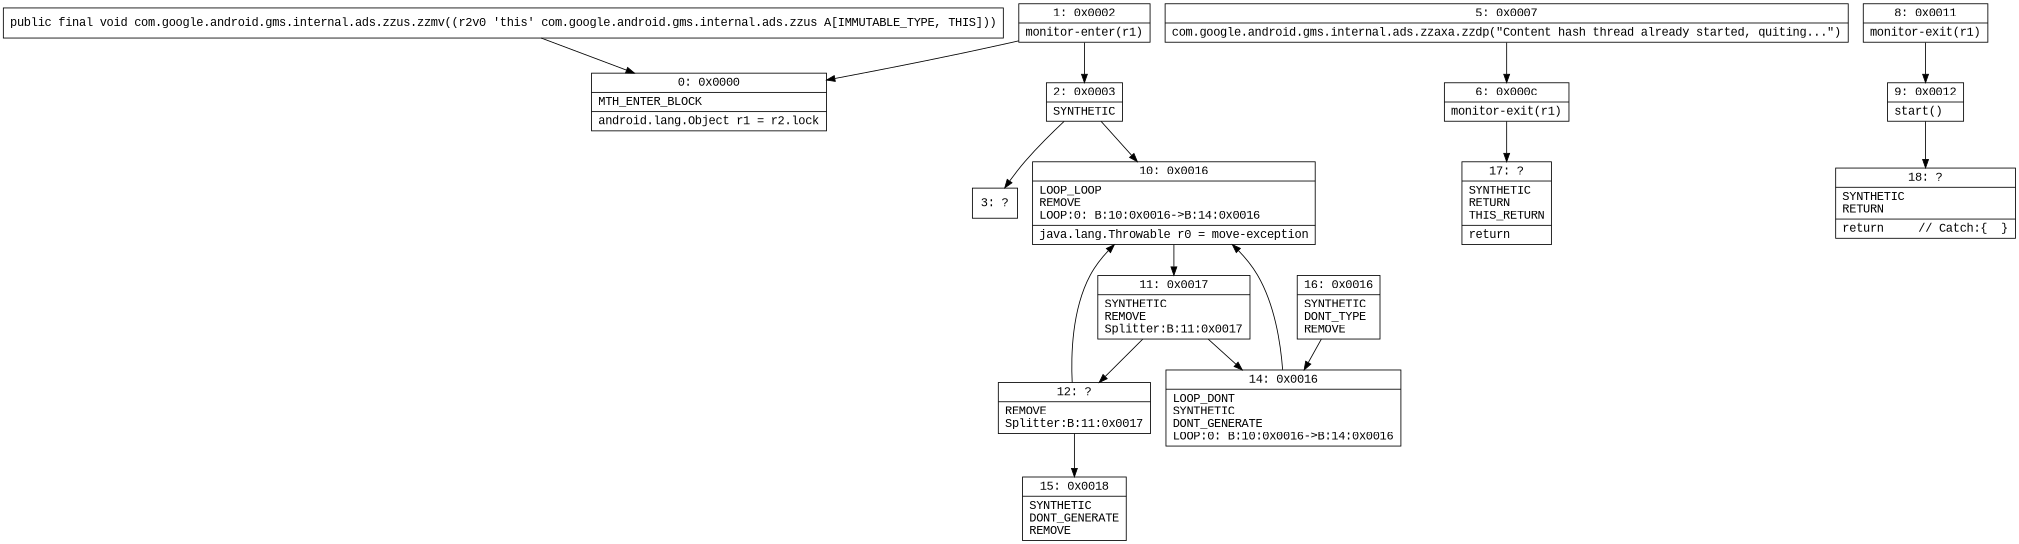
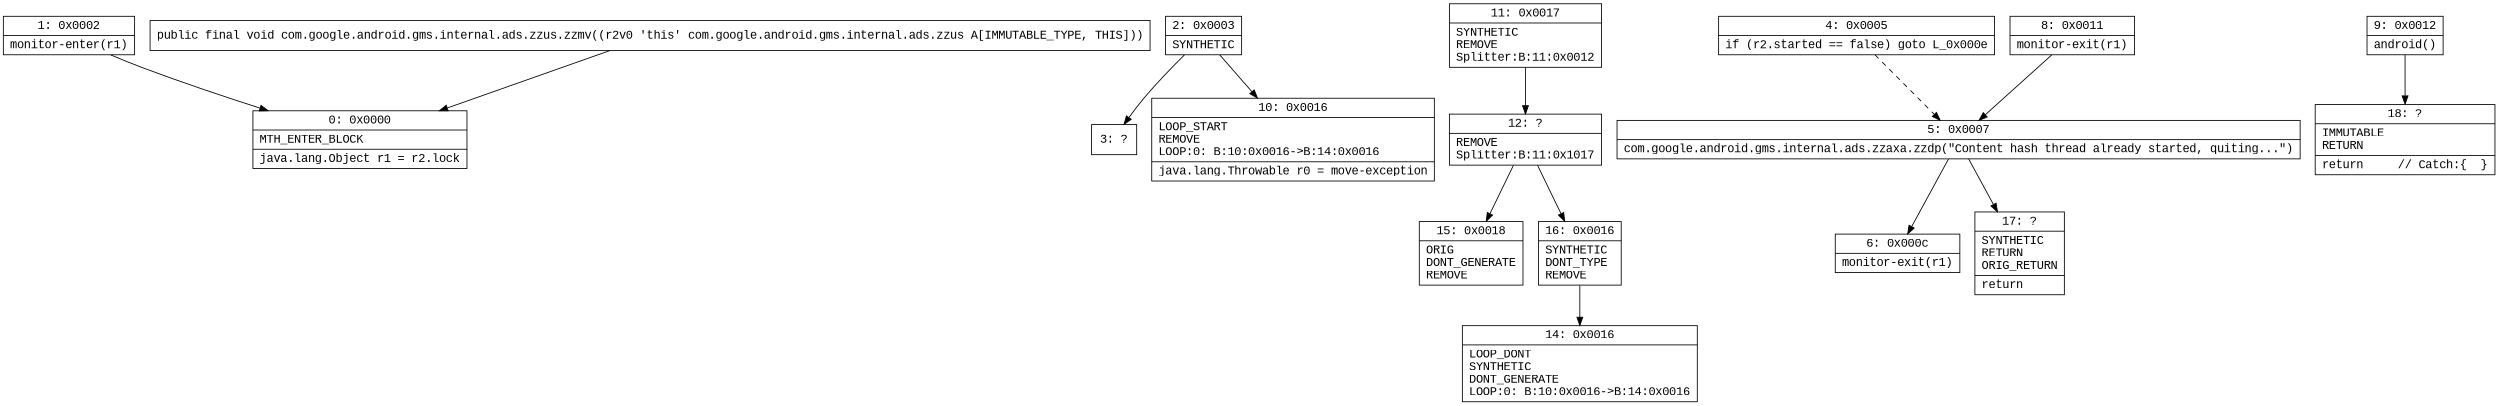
  digraph {
    fontname="Liberation Mono"
    node [fontname="Liberation Mono" shape=record]
    edge [fontname="Liberation Mono"]
-   n1 [label="{0\:\ 0x0000|MTH_ENTER_BLOCK\l|android.lang.Object r1 = r2.lock\l}"]
+   n1 [label="{0\:\ 0x0000|MTH_ENTER_BLOCK\l|java.lang.Object r1 = r2.lock\l}"]
    n2 [label="{1\:\ 0x0002|monitor\-enter(r1)\l}"]
    n3 [label="{2\:\ 0x0003|SYNTHETIC\l}"]
    n4 [label="{3\:\ ?}"]
-   n5 [label="{10\:\ 0x0016|LOOP_LOOP\lREMOVE\lLOOP:0: B:10:0x0016\-\>B:14:0x0016\l|java.lang.Throwable r0 = move\-exception\l}"]
-   n6 [label="{11\:\ 0x0017|SYNTHETIC\lREMOVE\lSplitter:B:11:0x0017\l}"]
+   n5 [label="{10\:\ 0x0016|LOOP_START\lREMOVE\lLOOP:0: B:10:0x0016\-\>B:14:0x0016\l|java.lang.Throwable r0 = move\-exception\l}"]
+   n6 [label="{11\:\ 0x0017|SYNTHETIC\lREMOVE\lSplitter:B:11:0x0012\l}"]
+   n7 [label="{4\:\ 0x0005|if (r2.started == false) goto L_0x000e\l}"]
    n8 [label="{5\:\ 0x0007|com.google.android.gms.internal.ads.zzaxa.zzdp(\"Content hash thread already started, quiting...\")\l}"]
    n9 [label="{6\:\ 0x000c|monitor\-exit(r1)\l}"]
-   n10 [label="{17\:\ ?|SYNTHETIC\lRETURN\lTHIS_RETURN\l|return\l}"]
+   n10 [label="{17\:\ ?|SYNTHETIC\lRETURN\lORIG_RETURN\l|return\l}"]
    n11 [label="{8\:\ 0x0011|monitor\-exit(r1)\l}"]
-   n12 [label="{9\:\ 0x0012|start()\l}"]
-   n13 [label="{18\:\ ?|SYNTHETIC\lRETURN\l|return     \/\/ Catch:\{  \}\l}"]
-   n14 [label="{12\:\ ?|REMOVE\lSplitter:B:11:0x0017\l}"]
+   n12 [label="{9\:\ 0x0012|android()\l}"]
+   n13 [label="{18\:\ ?|IMMUTABLE\lRETURN\l|return     \/\/ Catch:\{  \}\l}"]
+   n14 [label="{12\:\ ?|REMOVE\lSplitter:B:11:0x1017\l}"]
    n15 [label="{14\:\ 0x0016|LOOP_DONT\lSYNTHETIC\lDONT_GENERATE\lLOOP:0: B:10:0x0016\-\>B:14:0x0016\l}"]
-   n16 [label="{15\:\ 0x0018|SYNTHETIC\lDONT_GENERATE\lREMOVE\l}"]
+   n16 [label="{15\:\ 0x0018|ORIG\lDONT_GENERATE\lREMOVE\l}"]
    n17 [label="{16\:\ 0x0016|SYNTHETIC\lDONT_TYPE\lREMOVE\l}"]
    n18 [label="{public final void com.google.android.gms.internal.ads.zzus.zzmv((r2v0 'this' com.google.android.gms.internal.ads.zzus A[IMMUTABLE_TYPE, THIS])) }"]
    n2 -> n1
-   n2 -> n3
    n3 -> n4
    n3 -> n5
-   n5 -> n6
    n6 -> n14
-   n6 -> n15
+   n7 -> n8 [style=dashed]
    n8 -> n9
-   n9 -> n10
-   n11 -> n12
+   n8 -> n10
+   n11 -> n8
    n12 -> n13
    n14 -> n16
-   n14 -> n5
-   n15 -> n5
+   n14 -> n17
    n17 -> n15
    n18 -> n1
  }
